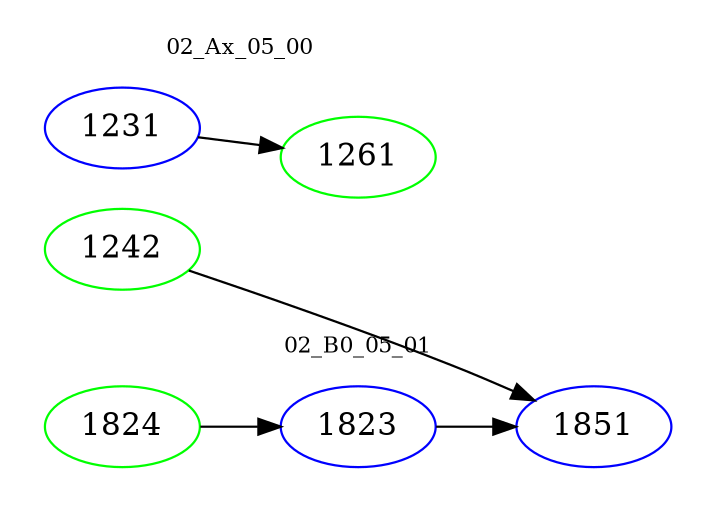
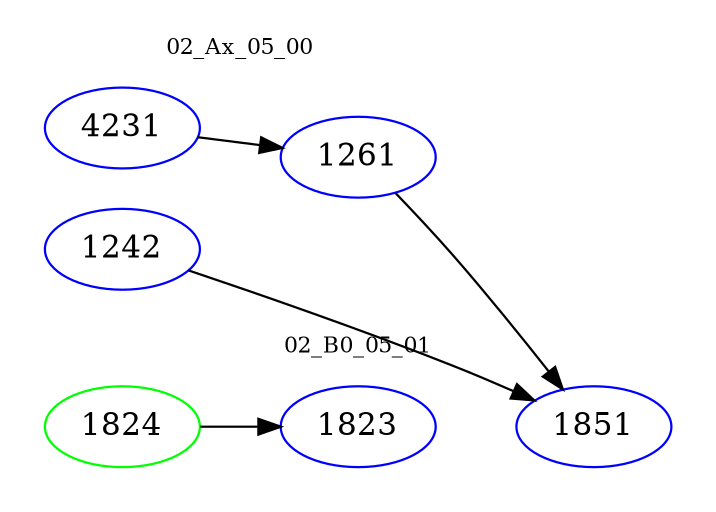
  digraph {
    rankdir=LR
    node [color=green]
    edge [color=black]
-   n1 [label=1242]
-   n2 [color=blue label=1231]
-   n3 [label=1261]
+   n1 [color=blue label=1242]
+   n2 [color=blue label=4231]
+   n3 [color=blue label=1261]
    n4 [label=1824]
    n5 [color=blue label=1823]
    n6 [color=blue label=1851]
    subgraph cluster_1 {
      color=white
      fontsize=10
      label="02_Ax_05_00"
      n1
      n2
      n3
    }
    subgraph cluster_2 {
      color=white
      fontsize=10
      label="02_B0_05_01"
      n4
      n5
      n6
    }
    n1 -> n6
    n2 -> n3
    n4 -> n5
-   n5 -> n6
+   n3 -> n6
  }
